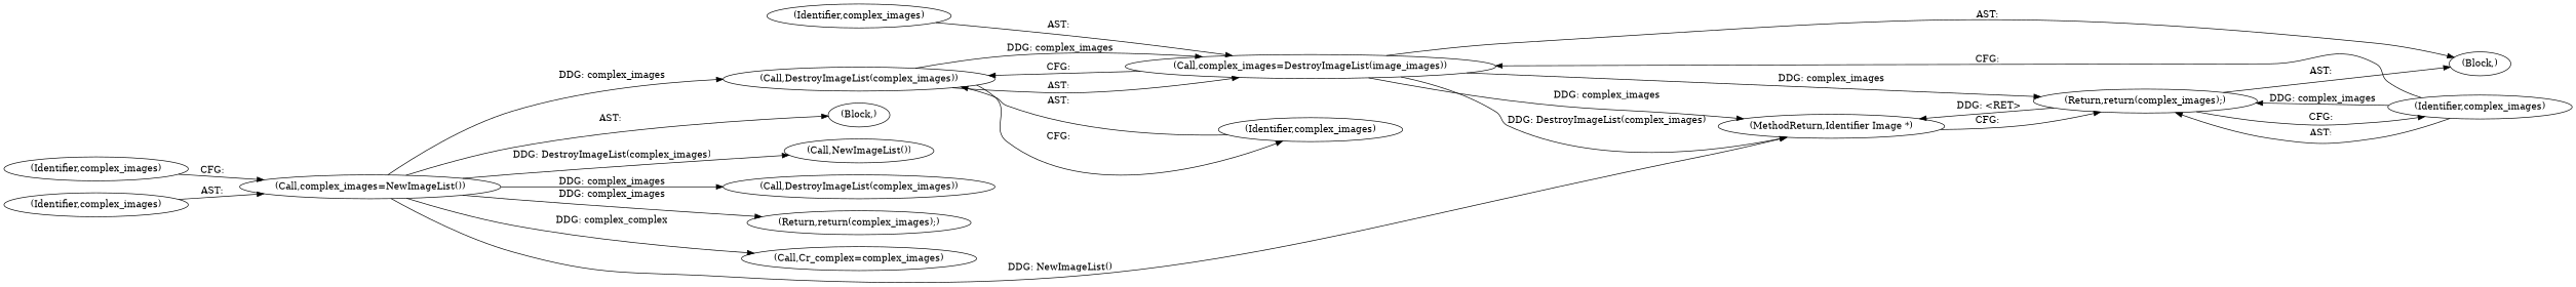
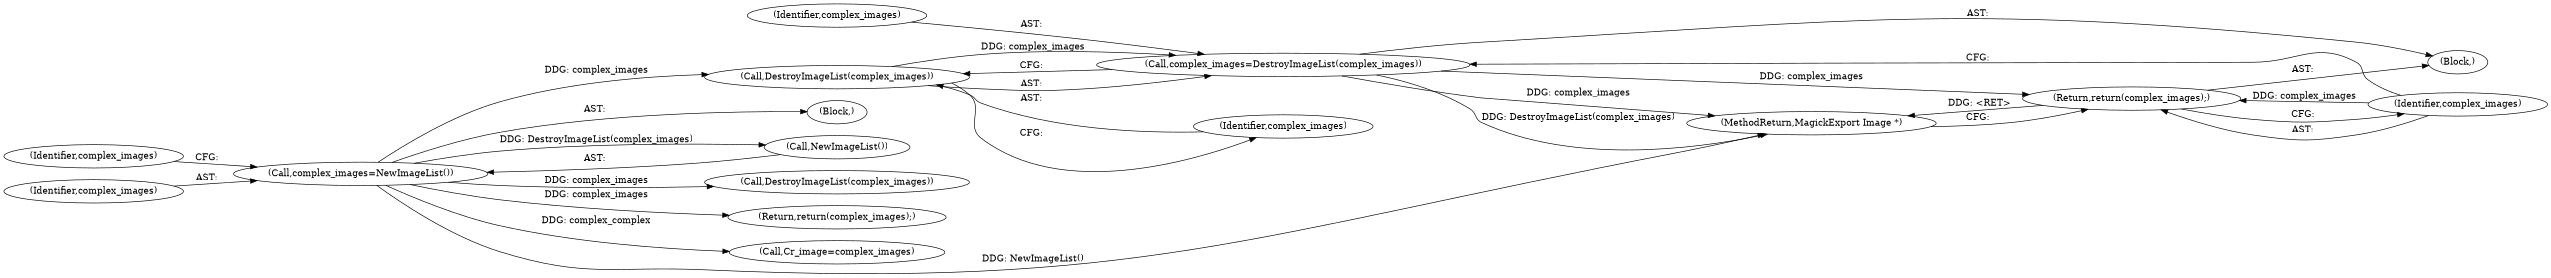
  digraph {
    rankdir=LR
    n1 [label="(Call,DestroyImageList(complex_images))"]
-   n2 [label="(Call,complex_images=DestroyImageList(image_images))"]
+   n2 [label="(Call,complex_images=DestroyImageList(complex_images))"]
    n3 [label="(Identifier,complex_images)"]
-   n4 [label="(MethodReturn,Identifier Image *)"]
+   n4 [label="(MethodReturn,MagickExport Image *)"]
    n5 [label="(Return,return(complex_images);)"]
    n6 [label="(Block,)"]
    n7 [label="(Call,complex_images=NewImageList())"]
    n8 [label="(Block,)"]
    n9 [label="(Call,NewImageList())"]
    n10 [label="(Call,DestroyImageList(complex_images))"]
    n11 [label="(Return,return(complex_images);)"]
-   n12 [label="(Call,Cr_complex=complex_images)"]
+   n12 [label="(Call,Cr_image=complex_images)"]
    n13 [label="(Identifier,complex_images)"]
    n14 [label="(Identifier,complex_images)"]
    n15 [label="(Identifier,complex_images)"]
    n16 [label="(Identifier,complex_images)"]
    n1 -> n2 [label="AST: "]
    n1 -> n2 [label="DDG: complex_images"]
    n1 -> n3 [label="CFG: "]
    n2 -> n1 [label="CFG: "]
    n2 -> n4 [label="DDG: DestroyImageList(complex_images)"]
    n2 -> n4 [label="DDG: complex_images"]
    n2 -> n5 [label="DDG: complex_images"]
    n2 -> n6 [label="AST: "]
    n3 -> n1 [label="AST: "]
    n4 -> n5 [label="CFG: "]
    n5 -> n4 [label="DDG: <RET>"]
    n5 -> n6 [label="AST: "]
    n5 -> n13 [label="CFG: "]
    n7 -> n1 [label="DDG: complex_images"]
    n7 -> n4 [label="DDG: NewImageList()"]
    n7 -> n8 [label="AST: "]
    n7 -> n9 [label="DDG: DestroyImageList(complex_images)"]
    n7 -> n10 [label="DDG: complex_images"]
    n7 -> n11 [label="DDG: complex_images"]
    n7 -> n12 [label="DDG: complex_complex"]
+   n9 -> n7 [label="AST: "]
    n13 -> n2 [label="CFG: "]
    n13 -> n5 [label="AST: "]
    n13 -> n5 [label="DDG: complex_images"]
    n14 -> n7 [label="CFG: "]
    n15 -> n2 [label="AST: "]
    n16 -> n7 [label="AST: "]
  }
